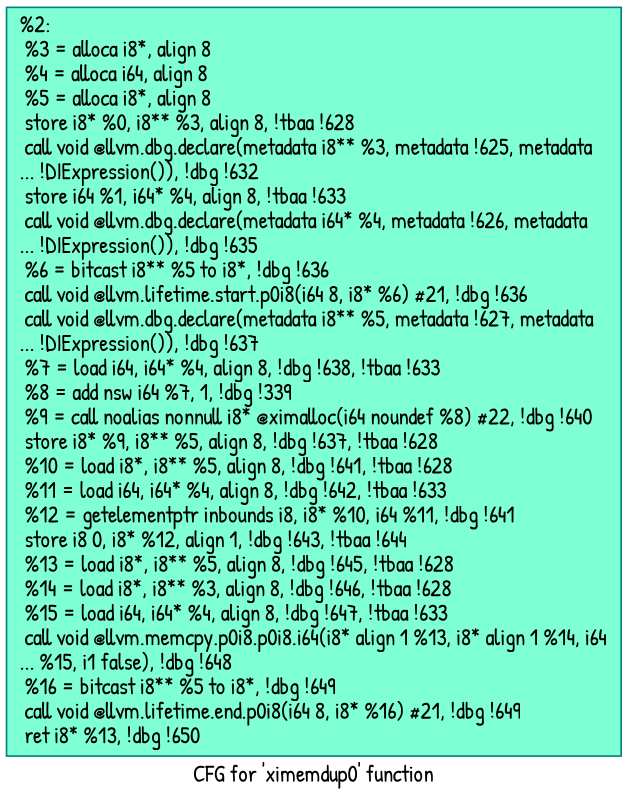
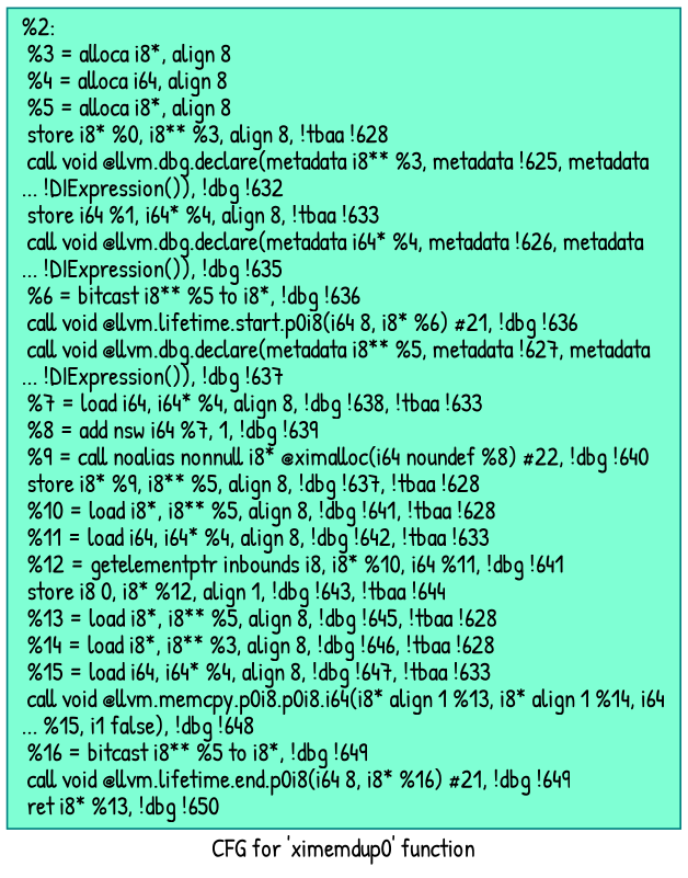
  digraph {
    label="CFG for 'ximemdup0' function"
    fontname="Patrick Hand"
-   n1 [color=teal fillcolor=aquamarine label="{%2:\l  %3 = alloca i8*, align 8\l  %4 = alloca i64, align 8\l  %5 = alloca i8*, align 8\l  store i8* %0, i8** %3, align 8, !tbaa !628\l  call void @llvm.dbg.declare(metadata i8** %3, metadata !625, metadata\l... !DIExpression()), !dbg !632\l  store i64 %1, i64* %4, align 8, !tbaa !633\l  call void @llvm.dbg.declare(metadata i64* %4, metadata !626, metadata\l... !DIExpression()), !dbg !635\l  %6 = bitcast i8** %5 to i8*, !dbg !636\l  call void @llvm.lifetime.start.p0i8(i64 8, i8* %6) #21, !dbg !636\l  call void @llvm.dbg.declare(metadata i8** %5, metadata !627, metadata\l... !DIExpression()), !dbg !637\l  %7 = load i64, i64* %4, align 8, !dbg !638, !tbaa !633\l  %8 = add nsw i64 %7, 1, !dbg !339\l  %9 = call noalias nonnull i8* @ximalloc(i64 noundef %8) #22, !dbg !640\l  store i8* %9, i8** %5, align 8, !dbg !637, !tbaa !628\l  %10 = load i8*, i8** %5, align 8, !dbg !641, !tbaa !628\l  %11 = load i64, i64* %4, align 8, !dbg !642, !tbaa !633\l  %12 = getelementptr inbounds i8, i8* %10, i64 %11, !dbg !641\l  store i8 0, i8* %12, align 1, !dbg !643, !tbaa !644\l  %13 = load i8*, i8** %5, align 8, !dbg !645, !tbaa !628\l  %14 = load i8*, i8** %3, align 8, !dbg !646, !tbaa !628\l  %15 = load i64, i64* %4, align 8, !dbg !647, !tbaa !633\l  call void @llvm.memcpy.p0i8.p0i8.i64(i8* align 1 %13, i8* align 1 %14, i64\l... %15, i1 false), !dbg !648\l  %16 = bitcast i8** %5 to i8*, !dbg !649\l  call void @llvm.lifetime.end.p0i8(i64 8, i8* %16) #21, !dbg !649\l  ret i8* %13, !dbg !650\l}" shape=record style=filled fontname="Patrick Hand"]
+   n1 [color=teal fillcolor=aquamarine label="{%2:\l  %3 = alloca i8*, align 8\l  %4 = alloca i64, align 8\l  %5 = alloca i8*, align 8\l  store i8* %0, i8** %3, align 8, !tbaa !628\l  call void @llvm.dbg.declare(metadata i8** %3, metadata !625, metadata\l... !DIExpression()), !dbg !632\l  store i64 %1, i64* %4, align 8, !tbaa !633\l  call void @llvm.dbg.declare(metadata i64* %4, metadata !626, metadata\l... !DIExpression()), !dbg !635\l  %6 = bitcast i8** %5 to i8*, !dbg !636\l  call void @llvm.lifetime.start.p0i8(i64 8, i8* %6) #21, !dbg !636\l  call void @llvm.dbg.declare(metadata i8** %5, metadata !627, metadata\l... !DIExpression()), !dbg !637\l  %7 = load i64, i64* %4, align 8, !dbg !638, !tbaa !633\l  %8 = add nsw i64 %7, 1, !dbg !639\l  %9 = call noalias nonnull i8* @ximalloc(i64 noundef %8) #22, !dbg !640\l  store i8* %9, i8** %5, align 8, !dbg !637, !tbaa !628\l  %10 = load i8*, i8** %5, align 8, !dbg !641, !tbaa !628\l  %11 = load i64, i64* %4, align 8, !dbg !642, !tbaa !633\l  %12 = getelementptr inbounds i8, i8* %10, i64 %11, !dbg !641\l  store i8 0, i8* %12, align 1, !dbg !643, !tbaa !644\l  %13 = load i8*, i8** %5, align 8, !dbg !645, !tbaa !628\l  %14 = load i8*, i8** %3, align 8, !dbg !646, !tbaa !628\l  %15 = load i64, i64* %4, align 8, !dbg !647, !tbaa !633\l  call void @llvm.memcpy.p0i8.p0i8.i64(i8* align 1 %13, i8* align 1 %14, i64\l... %15, i1 false), !dbg !648\l  %16 = bitcast i8** %5 to i8*, !dbg !649\l  call void @llvm.lifetime.end.p0i8(i64 8, i8* %16) #21, !dbg !649\l  ret i8* %13, !dbg !650\l}" shape=record style=filled fontname="Patrick Hand"]
  }
